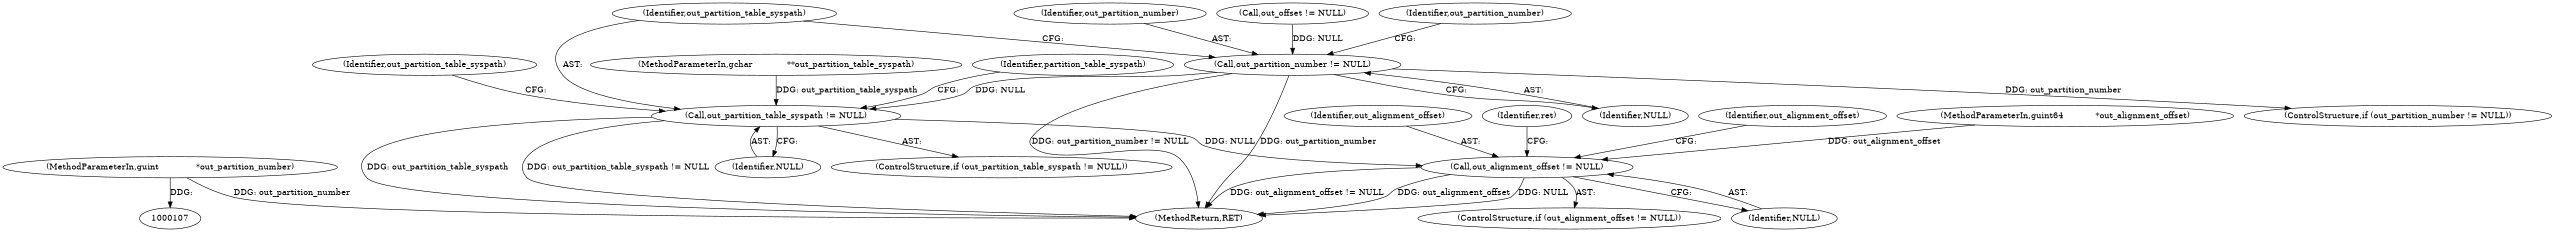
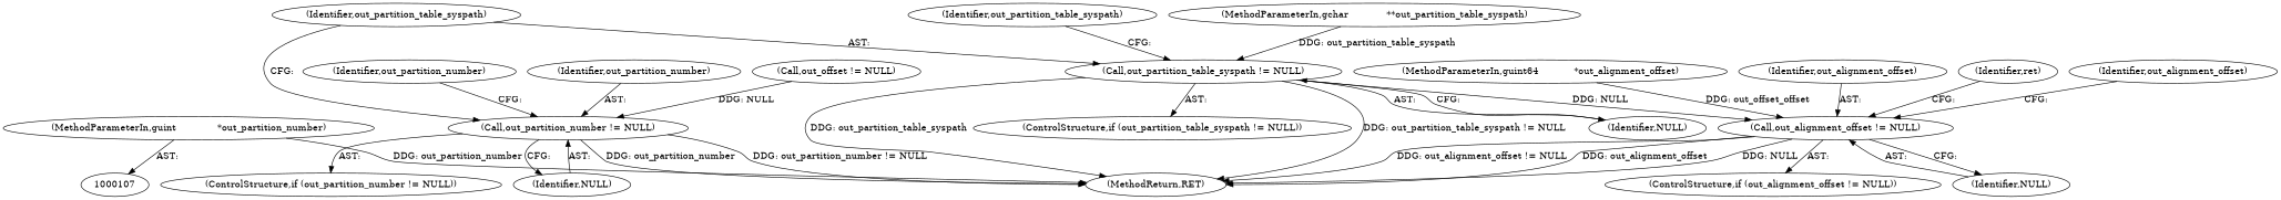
  digraph {
    n1 [label="(MethodParameterIn,guint              *out_partition_number)"]
    n2 [label="(MethodReturn,RET)"]
    1000107
    n4 [label="(Call,out_partition_number != NULL)"]
    n5 [label="(Call,out_partition_table_syspath != NULL)"]
    n6 [label="(ControlStructure,if (out_partition_number != NULL))"]
    n7 [label="(Identifier,NULL)"]
    n8 [label="(Call,out_alignment_offset != NULL)"]
    n9 [label="(Identifier,NULL)"]
    n10 [label="(ControlStructure,if (out_partition_table_syspath != NULL))"]
    n11 [label="(ControlStructure,if (out_alignment_offset != NULL))"]
    n12 [label="(Identifier,NULL)"]
    n13 [label="(Identifier,out_partition_number)"]
-   n14 [label="(Identifier,partition_table_syspath)"]
    n15 [label="(Identifier,out_alignment_offset)"]
    n16 [label="(MethodParameterIn,guint64            *out_alignment_offset)"]
    n17 [label="(Identifier,out_alignment_offset)"]
    n18 [label="(Call,out_offset != NULL)"]
    n19 [label="(Identifier,out_partition_table_syspath)"]
    n20 [label="(Identifier,ret)"]
    n21 [label="(Identifier,out_partition_table_syspath)"]
    n22 [label="(Identifier,out_partition_number)"]
    n23 [label="(MethodParameterIn,gchar             **out_partition_table_syspath)"]
    n1 -> n2 [label="DDG: out_partition_number"]
-   n1 -> 1000107 [label="DDG: "]
+   n1 -> 1000107 [label="AST: "]
    n4 -> n2 [label="DDG: out_partition_number != NULL"]
    n4 -> n2 [label="DDG: out_partition_number"]
-   n4 -> n5 [label="DDG: NULL"]
-   n4 -> n6 [label="DDG: out_partition_number"]
+   n4 -> n6 [label="AST: "]
    n4 -> n7 [label="CFG: "]
    n5 -> n2 [label="DDG: out_partition_table_syspath"]
    n5 -> n2 [label="DDG: out_partition_table_syspath != NULL"]
    n5 -> n8 [label="DDG: NULL"]
    n5 -> n9 [label="CFG: "]
    n5 -> n10 [label="AST: "]
    n7 -> n4 [label="AST: "]
    n8 -> n2 [label="DDG: out_alignment_offset != NULL"]
    n8 -> n2 [label="DDG: out_alignment_offset"]
    n8 -> n2 [label="DDG: NULL"]
    n8 -> n11 [label="AST: "]
    n8 -> n12 [label="CFG: "]
    n9 -> n5 [label="AST: "]
    n12 -> n8 [label="AST: "]
    n13 -> n4 [label="AST: "]
-   n14 -> n5 [label="CFG: "]
    n15 -> n8 [label="CFG: "]
-   n16 -> n8 [label="DDG: out_alignment_offset"]
+   n16 -> n8 [label="DDG: out_offset_offset"]
    n17 -> n8 [label="AST: "]
    n18 -> n4 [label="DDG: NULL"]
    n19 -> n5 [label="CFG: "]
    n20 -> n8 [label="CFG: "]
    n21 -> n4 [label="CFG: "]
    n21 -> n5 [label="AST: "]
    n22 -> n4 [label="CFG: "]
    n23 -> n5 [label="DDG: out_partition_table_syspath"]
  }
